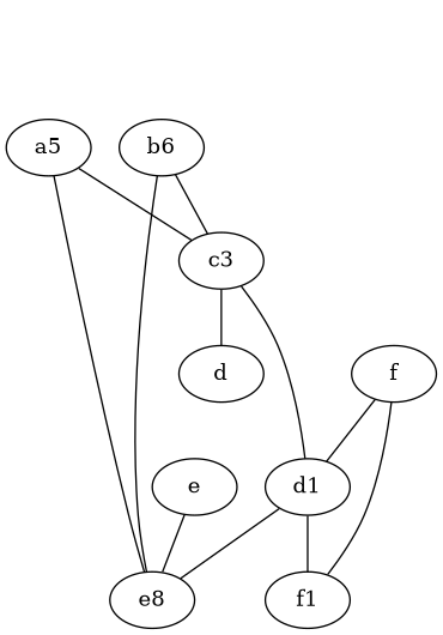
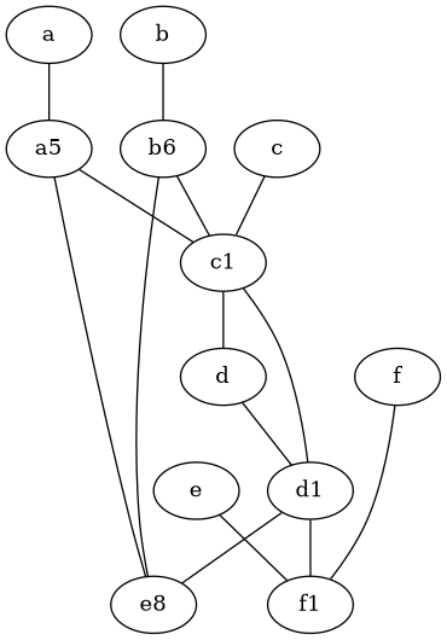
  graph {
    node [labelfontsize=50]
    n1 [label=e8]
    n2 [label=a5]
-   c1 [label=c3]
+   a
+   c1
    e
    n6 [label=b6]
    d
    d1
    f1
+   b
+   c
    f
    n2 -- n1
    n2 -- c1
+   a -- n2
    c1 -- d
    c1 -- d1
-   e -- n1
+   e -- f1
    n6 -- n1
    n6 -- c1
-   f -- d1
+   d -- d1
    d1 -- n1
    d1 -- f1
+   b -- n6
+   c -- c1
    f -- f1
  }
